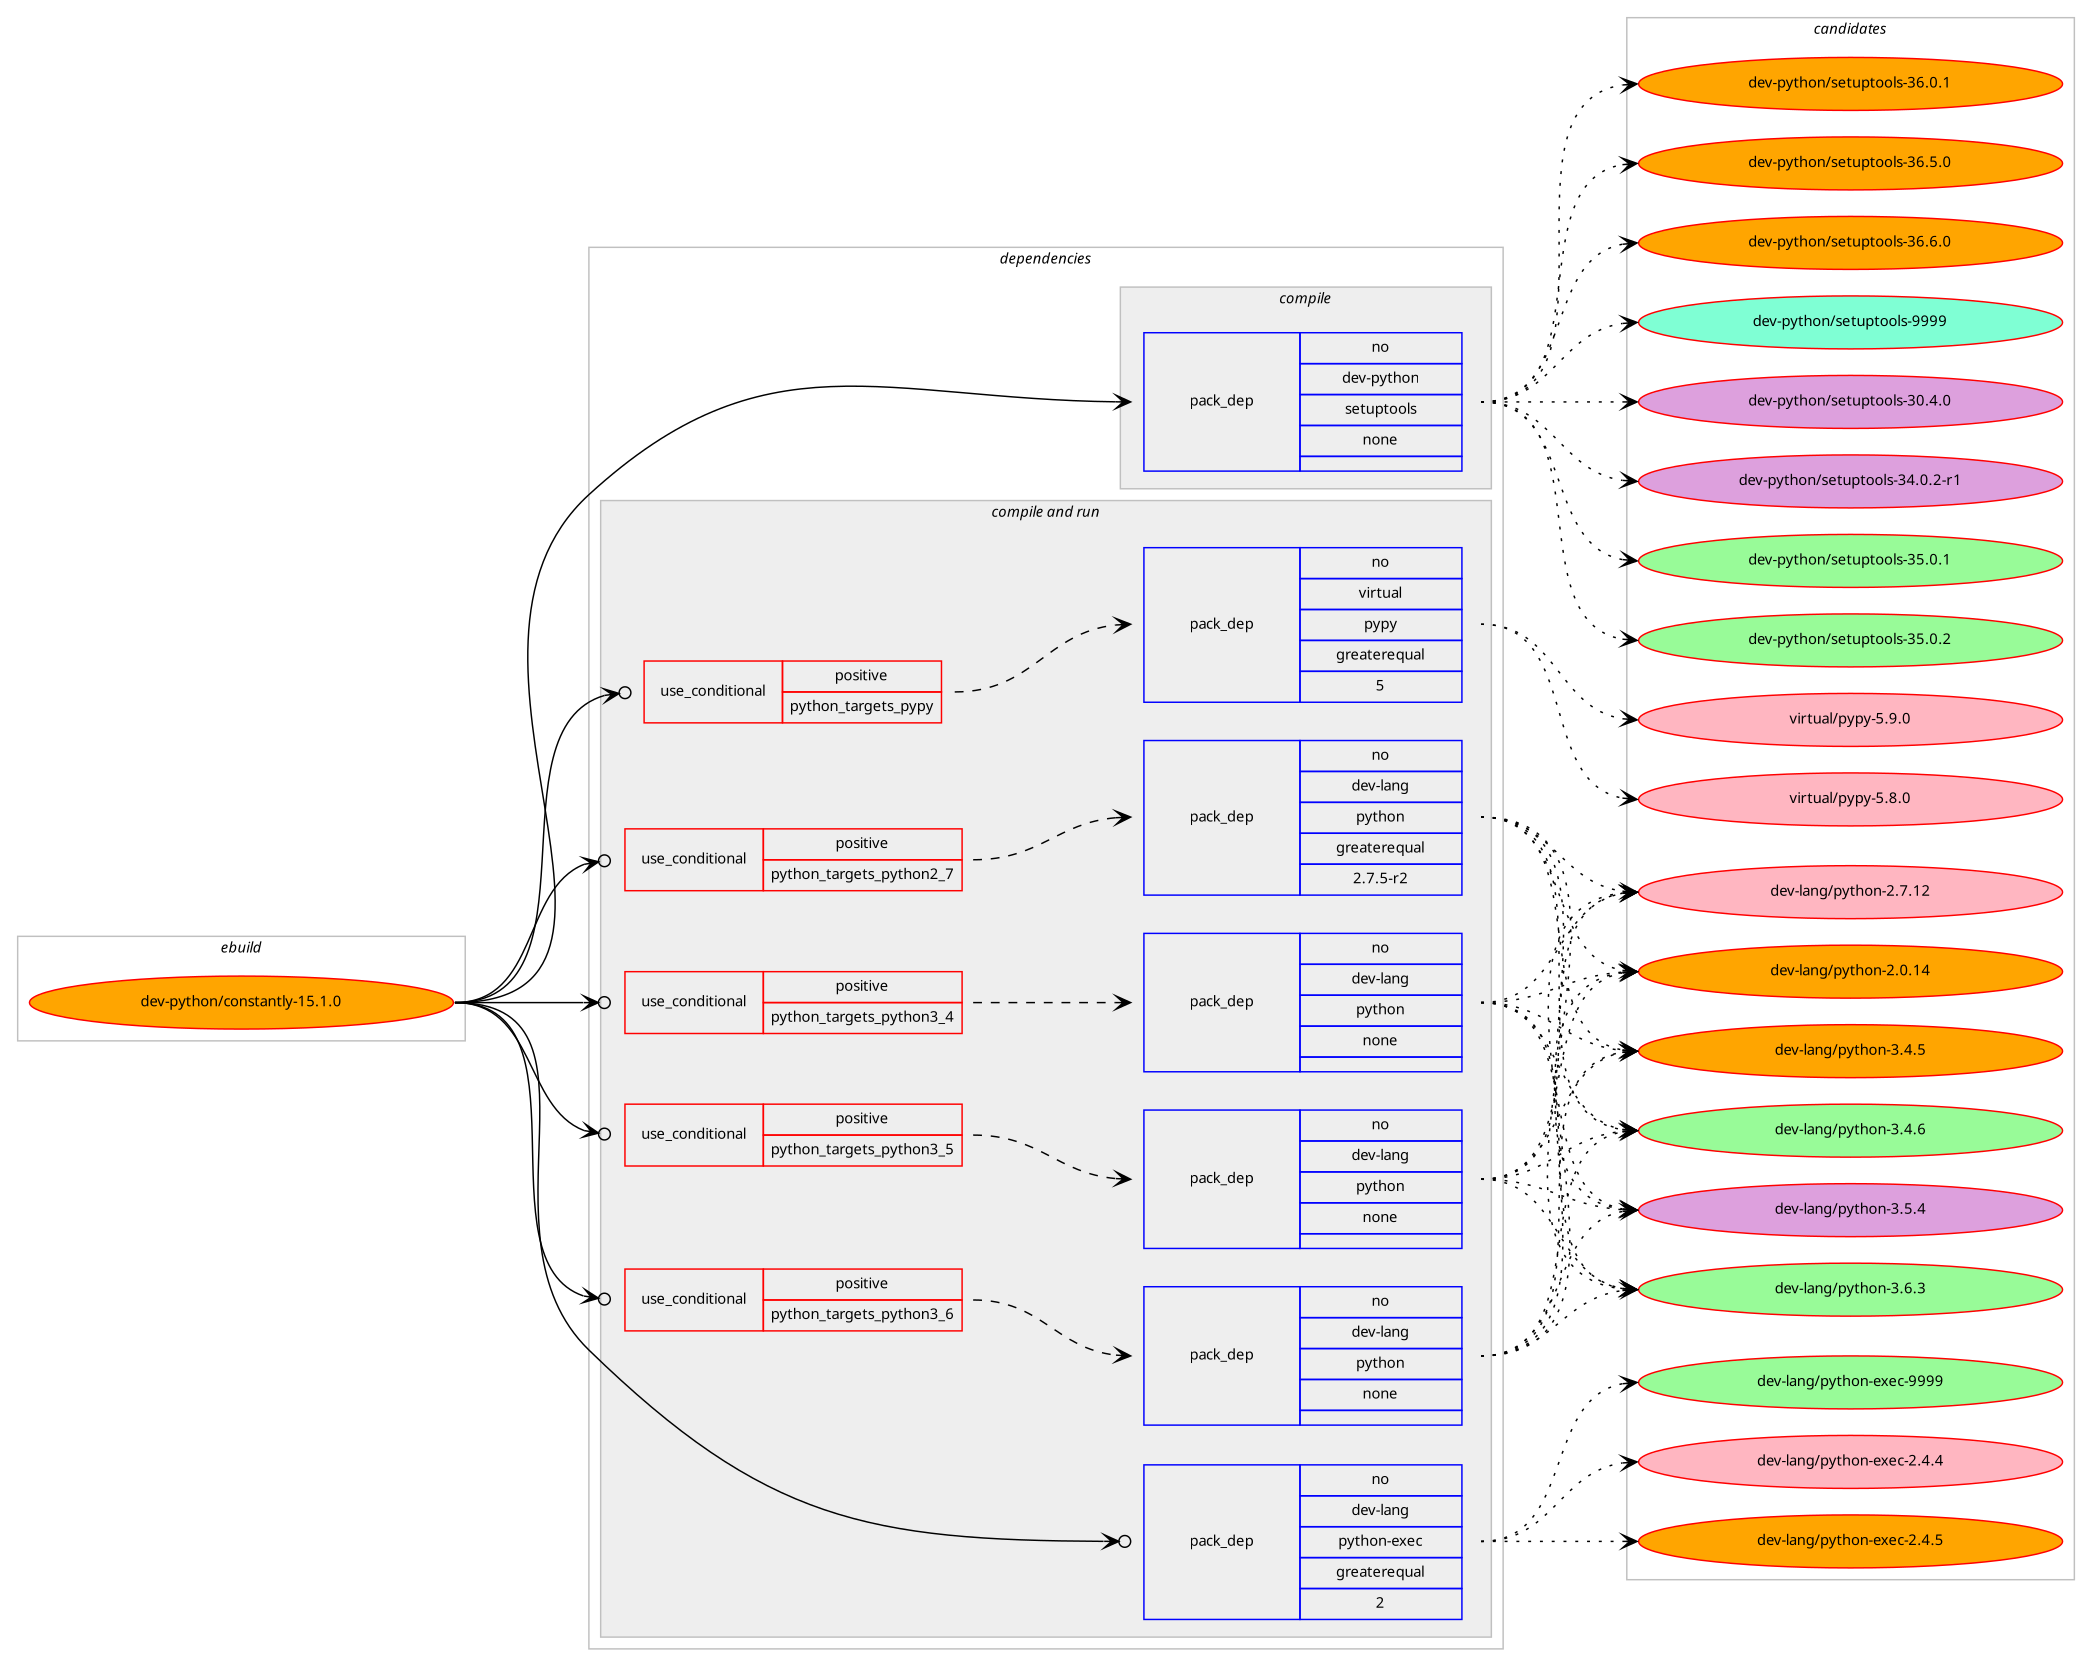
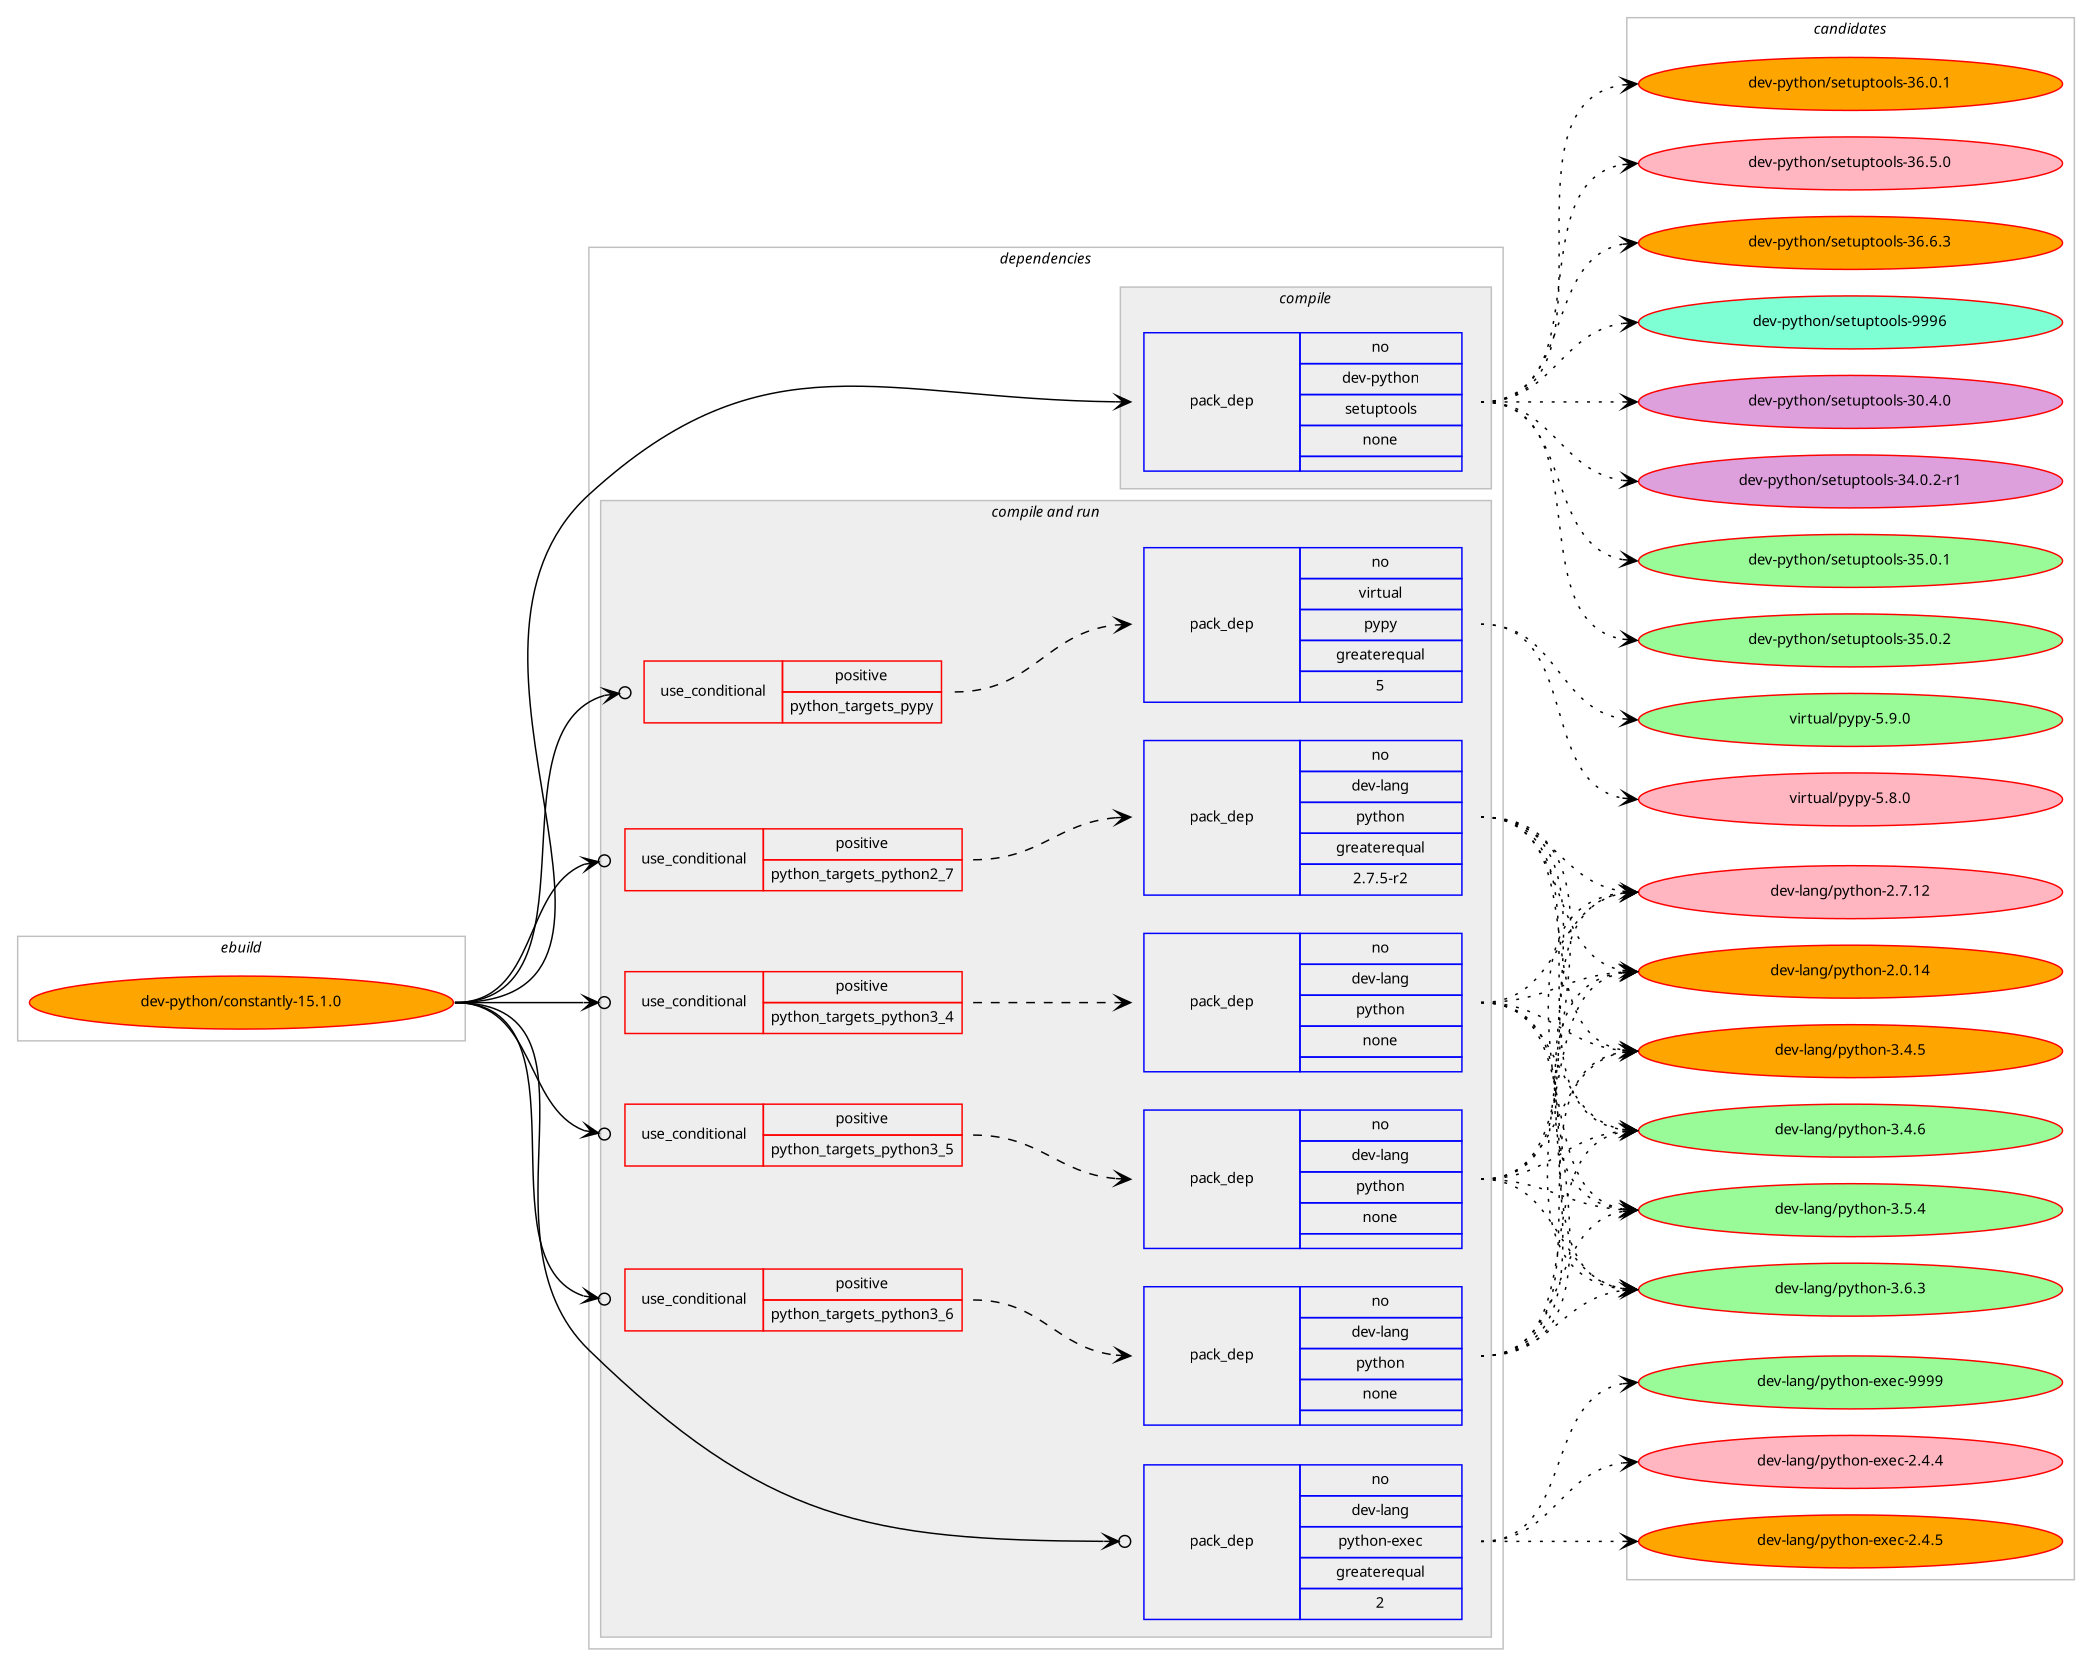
  digraph {
    compound=true
    concentrate=true
    fontname="Noto Sans"
    fontsize=10
    newrank=true
    rankdir=LR
    ranksep=1.5
    node [color=red fontname="Noto Sans" fontsize=10 style=filled]
    edge [arrowhead=vee fontname="Noto Sans" headport=w style=dotted tailport=e weight=100]
    n1 [fillcolor=orange label="dev-python/constantly-15.1.0" width=4]
    n2 [color=blue label=<<TABLE BORDER="0" CELLBORDER="1" CELLSPACING="0" CELLPADDING="4" WIDTH="220"><TR><TD ROWSPAN="6" CELLPADDING="30">pack_dep</TD></TR><TR><TD WIDTH="110">no</TD></TR><TR><TD>dev-python</TD></TR><TR><TD>setuptools</TD></TR><TR><TD>none</TD></TR><TR><TD></TD></TR></TABLE>> shape=none style=""]
    n3 [color=blue label=<<TABLE BORDER="0" CELLBORDER="1" CELLSPACING="0" CELLPADDING="4" WIDTH="220"><TR><TD ROWSPAN="6" CELLPADDING="30">pack_dep</TD></TR><TR><TD WIDTH="110">no</TD></TR><TR><TD>virtual</TD></TR><TR><TD>pypy</TD></TR><TR><TD>greaterequal</TD></TR><TR><TD>5</TD></TR></TABLE>> shape=none style=""]
    n4 [label=<<TABLE BORDER="0" CELLBORDER="1" CELLSPACING="0" CELLPADDING="4"><TR><TD ROWSPAN="3" CELLPADDING="10">use_conditional</TD></TR><TR><TD>positive</TD></TR><TR><TD>python_targets_pypy</TD></TR></TABLE>> shape=none style=""]
    n5 [color=blue label=<<TABLE BORDER="0" CELLBORDER="1" CELLSPACING="0" CELLPADDING="4" WIDTH="220"><TR><TD ROWSPAN="6" CELLPADDING="30">pack_dep</TD></TR><TR><TD WIDTH="110">no</TD></TR><TR><TD>dev-lang</TD></TR><TR><TD>python</TD></TR><TR><TD>greaterequal</TD></TR><TR><TD>2.7.5-r2</TD></TR></TABLE>> shape=none style=""]
    n6 [label=<<TABLE BORDER="0" CELLBORDER="1" CELLSPACING="0" CELLPADDING="4"><TR><TD ROWSPAN="3" CELLPADDING="10">use_conditional</TD></TR><TR><TD>positive</TD></TR><TR><TD>python_targets_python2_7</TD></TR></TABLE>> shape=none style=""]
    n7 [color=blue label=<<TABLE BORDER="0" CELLBORDER="1" CELLSPACING="0" CELLPADDING="4" WIDTH="220"><TR><TD ROWSPAN="6" CELLPADDING="30">pack_dep</TD></TR><TR><TD WIDTH="110">no</TD></TR><TR><TD>dev-lang</TD></TR><TR><TD>python-exec</TD></TR><TR><TD>greaterequal</TD></TR><TR><TD>2</TD></TR></TABLE>> shape=none style=""]
    n8 [color=blue label=<<TABLE BORDER="0" CELLBORDER="1" CELLSPACING="0" CELLPADDING="4" WIDTH="220"><TR><TD ROWSPAN="6" CELLPADDING="30">pack_dep</TD></TR><TR><TD WIDTH="110">no</TD></TR><TR><TD>dev-lang</TD></TR><TR><TD>python</TD></TR><TR><TD>none</TD></TR><TR><TD></TD></TR></TABLE>> shape=none style=""]
    n9 [label=<<TABLE BORDER="0" CELLBORDER="1" CELLSPACING="0" CELLPADDING="4"><TR><TD ROWSPAN="3" CELLPADDING="10">use_conditional</TD></TR><TR><TD>positive</TD></TR><TR><TD>python_targets_python3_4</TD></TR></TABLE>> shape=none style=""]
    n10 [color=blue label=<<TABLE BORDER="0" CELLBORDER="1" CELLSPACING="0" CELLPADDING="4" WIDTH="220"><TR><TD ROWSPAN="6" CELLPADDING="30">pack_dep</TD></TR><TR><TD WIDTH="110">no</TD></TR><TR><TD>dev-lang</TD></TR><TR><TD>python</TD></TR><TR><TD>none</TD></TR><TR><TD></TD></TR></TABLE>> shape=none style=""]
    n11 [label=<<TABLE BORDER="0" CELLBORDER="1" CELLSPACING="0" CELLPADDING="4"><TR><TD ROWSPAN="3" CELLPADDING="10">use_conditional</TD></TR><TR><TD>positive</TD></TR><TR><TD>python_targets_python3_5</TD></TR></TABLE>> shape=none style=""]
    n12 [color=blue label=<<TABLE BORDER="0" CELLBORDER="1" CELLSPACING="0" CELLPADDING="4" WIDTH="220"><TR><TD ROWSPAN="6" CELLPADDING="30">pack_dep</TD></TR><TR><TD WIDTH="110">no</TD></TR><TR><TD>dev-lang</TD></TR><TR><TD>python</TD></TR><TR><TD>none</TD></TR><TR><TD></TD></TR></TABLE>> shape=none style=""]
    n13 [label=<<TABLE BORDER="0" CELLBORDER="1" CELLSPACING="0" CELLPADDING="4"><TR><TD ROWSPAN="3" CELLPADDING="10">use_conditional</TD></TR><TR><TD>positive</TD></TR><TR><TD>python_targets_python3_6</TD></TR></TABLE>> shape=none style=""]
    n14 [fillcolor=plum label="dev-python/setuptools-30.4.0" width=4]
    n15 [fillcolor=plum label="dev-python/setuptools-34.0.2-r1" width=4]
    n16 [fillcolor=palegreen label="dev-python/setuptools-35.0.1" width=4]
    n17 [fillcolor=palegreen label="dev-python/setuptools-35.0.2" width=4]
    n18 [fillcolor=orange label="dev-python/setuptools-36.0.1" width=4]
-   n19 [fillcolor=orange label="dev-python/setuptools-36.5.0" width=4]
-   n20 [fillcolor=orange label="dev-python/setuptools-36.6.0" width=4]
-   n21 [fillcolor=aquamarine label="dev-python/setuptools-9999" width=4]
+   n19 [fillcolor=lightpink label="dev-python/setuptools-36.5.0" width=4]
+   n20 [fillcolor=orange label="dev-python/setuptools-36.6.3" width=4]
+   n21 [fillcolor=aquamarine label="dev-python/setuptools-9996" width=4]
    n22 [fillcolor=lightpink label="virtual/pypy-5.8.0" width=4]
-   n23 [fillcolor=lightpink label="virtual/pypy-5.9.0" width=4]
+   n23 [fillcolor=palegreen label="virtual/pypy-5.9.0" width=4]
    n24 [fillcolor=lightpink label="dev-lang/python-2.7.12" width=4]
    n25 [fillcolor=orange label="dev-lang/python-2.0.14" width=4]
    n26 [fillcolor=orange label="dev-lang/python-3.4.5" width=4]
    n27 [fillcolor=palegreen label="dev-lang/python-3.4.6" width=4]
-   n28 [fillcolor=plum label="dev-lang/python-3.5.4" width=4]
+   n28 [fillcolor=palegreen label="dev-lang/python-3.5.4" width=4]
    n29 [fillcolor=palegreen label="dev-lang/python-3.6.3" width=4]
    n30 [fillcolor=lightpink label="dev-lang/python-exec-2.4.4" width=4]
    n31 [fillcolor=orange label="dev-lang/python-exec-2.4.5" width=4]
    n32 [fillcolor=palegreen label="dev-lang/python-exec-9999" width=4]
    subgraph cluster_1 {
      color=gray
      label=<<i>ebuild</i>>
      rank=same
      n1
    }
    subgraph cluster_2 {
      color=gray
      label=<<i>dependencies</i>>
      subgraph cluster_3 {
        color=gray
        fillcolor="#eeeeee"
        label=<<i>compile</i>>
        style=filled
        subgraph sub_4 {
          color=gray
          fillcolor="#eeeeee"
          label=<<i>compile</i>>
          style=filled
          n2
        }
      }
      subgraph cluster_5 {
        color=gray
        fillcolor="#eeeeee"
        label=<<i>compile and run</i>>
        style=filled
        subgraph sub_6 {
          color=gray
          fillcolor="#eeeeee"
          label=<<i>compile and run</i>>
          style=filled
          n4
          subgraph sub_7 {
            color=gray
            fillcolor="#eeeeee"
            label=<<i>compile and run</i>>
            style=filled
            n3
          }
        }
        subgraph sub_8 {
          color=gray
          fillcolor="#eeeeee"
          label=<<i>compile and run</i>>
          style=filled
          n6
          subgraph sub_9 {
            color=gray
            fillcolor="#eeeeee"
            label=<<i>compile and run</i>>
            style=filled
            n5
          }
        }
        subgraph sub_10 {
          color=gray
          fillcolor="#eeeeee"
          label=<<i>compile and run</i>>
          style=filled
          n7
        }
        subgraph sub_11 {
          color=gray
          fillcolor="#eeeeee"
          label=<<i>compile and run</i>>
          style=filled
          n9
          subgraph sub_12 {
            color=gray
            fillcolor="#eeeeee"
            label=<<i>compile and run</i>>
            style=filled
            n8
          }
        }
        subgraph sub_13 {
          color=gray
          fillcolor="#eeeeee"
          label=<<i>compile and run</i>>
          style=filled
          n11
          subgraph sub_14 {
            color=gray
            fillcolor="#eeeeee"
            label=<<i>compile and run</i>>
            style=filled
            n10
          }
        }
        subgraph sub_15 {
          color=gray
          fillcolor="#eeeeee"
          label=<<i>compile and run</i>>
          style=filled
          n13
          subgraph sub_16 {
            color=gray
            fillcolor="#eeeeee"
            label=<<i>compile and run</i>>
            style=filled
            n12
          }
        }
      }
      subgraph cluster_17 {
        color=gray
        fillcolor="#eeeeee"
        label=<<i>run</i>>
        style=filled
      }
    }
    subgraph cluster_18 {
      color=gray
      label=<<i>candidates</i>>
      rank=same
      subgraph sub_19 {
        color=black
        label=<<i>candidates</i>>
        nodesep=1
        rank=same
        n14
        n15
        n16
        n17
        n18
        n19
        n20
        n21
      }
      subgraph sub_20 {
        color=black
        label=<<i>candidates</i>>
        nodesep=1
        rank=same
        n22
        n23
      }
      subgraph sub_21 {
        color=black
        label=<<i>candidates</i>>
        nodesep=1
        rank=same
        n24
        n25
        n26
        n27
        n28
        n29
      }
      subgraph sub_22 {
        color=black
        label=<<i>candidates</i>>
        nodesep=1
        rank=same
        n24
        n25
        n26
        n27
        n28
        n29
      }
      subgraph sub_23 {
        color=black
        label=<<i>candidates</i>>
        nodesep=1
        rank=same
        n24
        n25
        n26
        n27
        n28
        n29
      }
      subgraph sub_24 {
        color=black
        label=<<i>candidates</i>>
        nodesep=1
        rank=same
        n24
        n25
        n26
        n27
        n28
        n29
      }
      subgraph sub_25 {
        color=black
        label=<<i>candidates</i>>
        nodesep=1
        rank=same
        n30
        n31
        n32
      }
    }
    n1 -> n2 [style=solid weight=20]
    n1 -> n4 [arrowhead=odotvee style=solid weight=20]
    n1 -> n6 [arrowhead=odotvee style=solid weight=20]
    n1 -> n7 [arrowhead=odotvee style=solid weight=20]
    n1 -> n9 [arrowhead=odotvee style=solid weight=20]
    n1 -> n11 [arrowhead=odotvee style=solid weight=20]
    n1 -> n13 [arrowhead=odotvee style=solid weight=20]
    n2 -> n14
    n2 -> n15
    n2 -> n16
    n2 -> n17
    n2 -> n18
    n2 -> n19
    n2 -> n20
    n2 -> n21
    n3 -> n22
    n3 -> n23
    n4 -> n3 [style=dashed weight=20]
    n5 -> n24
    n5 -> n25
    n5 -> n26
    n5 -> n27
    n5 -> n28
    n5 -> n29
    n6 -> n5 [style=dashed weight=20]
    n7 -> n30
    n7 -> n31
    n7 -> n32
    n8 -> n24
    n8 -> n25
    n8 -> n26
    n8 -> n27
    n8 -> n28
    n8 -> n29
    n9 -> n8 [style=dashed weight=20]
    n10 -> n24
    n10 -> n25
    n10 -> n26
    n10 -> n27
    n10 -> n28
    n10 -> n29
    n11 -> n10 [style=dashed weight=20]
    n12 -> n24
    n12 -> n25
    n12 -> n26
    n12 -> n27
    n12 -> n28
    n12 -> n29
    n13 -> n12 [style=dashed weight=20]
  }
